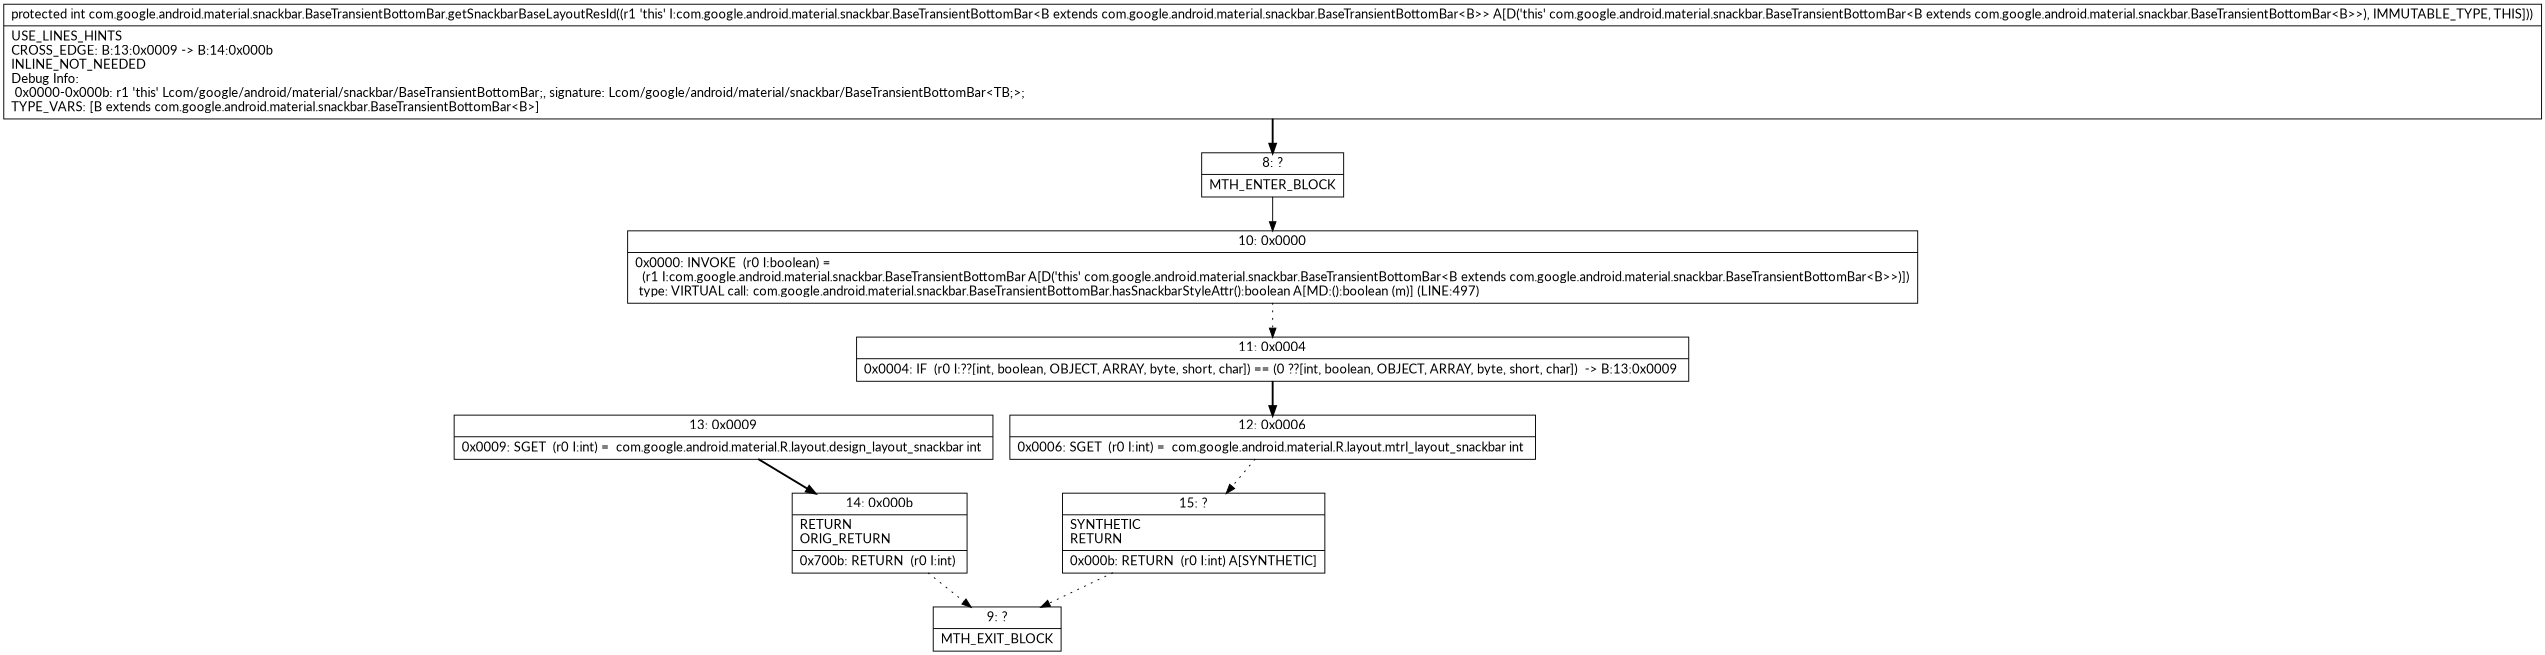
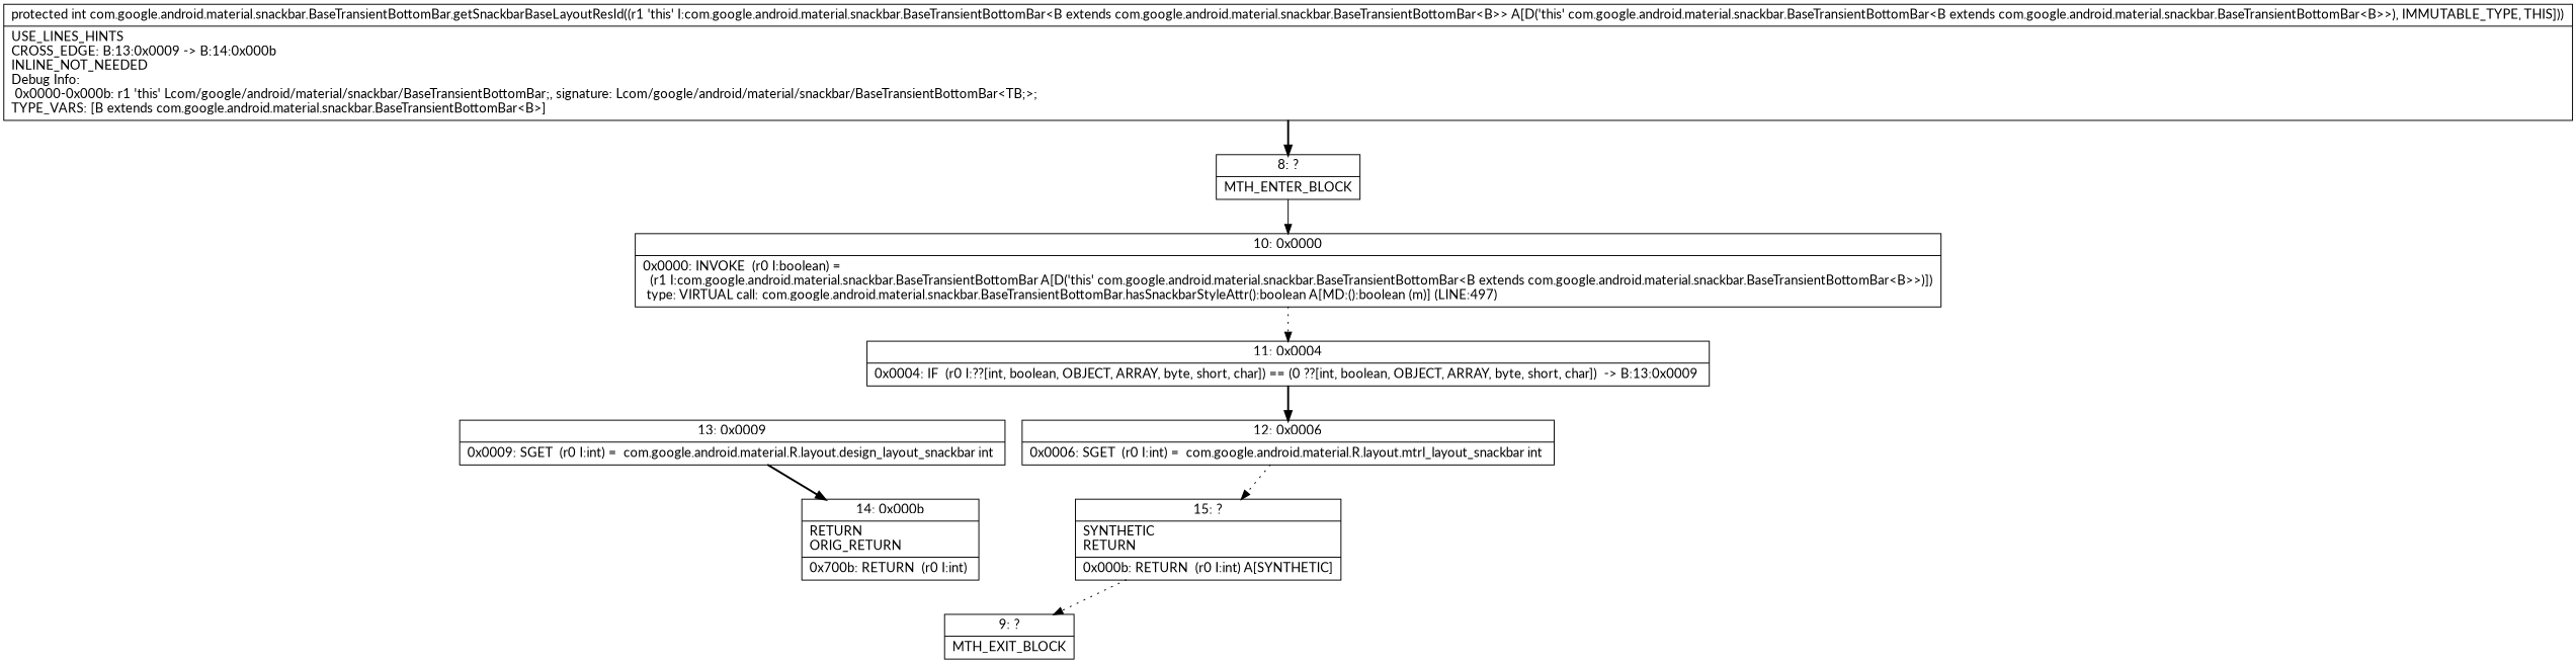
  digraph {
    fontname=Lato
    node [fontname=Lato shape=record]
    edge [fontname=Lato style=dotted]
    n1 [label="{8\:\ ?|MTH_ENTER_BLOCK\l}"]
    n2 [label="{10\:\ 0x0000|0x0000: INVOKE  (r0 I:boolean) = \l  (r1 I:com.google.android.material.snackbar.BaseTransientBottomBar A[D('this' com.google.android.material.snackbar.BaseTransientBottomBar\<B extends com.google.android.material.snackbar.BaseTransientBottomBar\<B\>\>)])\l type: VIRTUAL call: com.google.android.material.snackbar.BaseTransientBottomBar.hasSnackbarStyleAttr():boolean A[MD:():boolean (m)] (LINE:497)\l}"]
    n3 [label="{11\:\ 0x0004|0x0004: IF  (r0 I:??[int, boolean, OBJECT, ARRAY, byte, short, char]) == (0 ??[int, boolean, OBJECT, ARRAY, byte, short, char])  \-\> B:13:0x0009 \l}"]
    n4 [label="{12\:\ 0x0006|0x0006: SGET  (r0 I:int) =  com.google.android.material.R.layout.mtrl_layout_snackbar int \l}"]
    n5 [label="{15\:\ ?|SYNTHETIC\lRETURN\l|0x000b: RETURN  (r0 I:int) A[SYNTHETIC]\l}"]
    n6 [label="{13\:\ 0x0009|0x0009: SGET  (r0 I:int) =  com.google.android.material.R.layout.design_layout_snackbar int \l}"]
    n7 [label="{14\:\ 0x000b|RETURN\lORIG_RETURN\l|0x700b: RETURN  (r0 I:int) \l}"]
    n8 [label="{9\:\ ?|MTH_EXIT_BLOCK\l}"]
    n9 [label="{protected int com.google.android.material.snackbar.BaseTransientBottomBar.getSnackbarBaseLayoutResId((r1 'this' I:com.google.android.material.snackbar.BaseTransientBottomBar\<B extends com.google.android.material.snackbar.BaseTransientBottomBar\<B\>\> A[D('this' com.google.android.material.snackbar.BaseTransientBottomBar\<B extends com.google.android.material.snackbar.BaseTransientBottomBar\<B\>\>), IMMUTABLE_TYPE, THIS]))  | USE_LINES_HINTS\lCROSS_EDGE: B:13:0x0009 \-\> B:14:0x000b\lINLINE_NOT_NEEDED\lDebug Info:\l  0x0000\-0x000b: r1 'this' Lcom\/google\/android\/material\/snackbar\/BaseTransientBottomBar;, signature: Lcom\/google\/android\/material\/snackbar\/BaseTransientBottomBar\<TB;\>;\lTYPE_VARS: [B extends com.google.android.material.snackbar.BaseTransientBottomBar\<B\>]\l}"]
    n1 -> n2 [style=solid]
    n2 -> n3
    n3 -> n4 [style=bold]
    n4 -> n5
    n5 -> n8
    n6 -> n7 [style=bold]
-   n7 -> n8
    n9 -> n1 [style=bold]
  }
